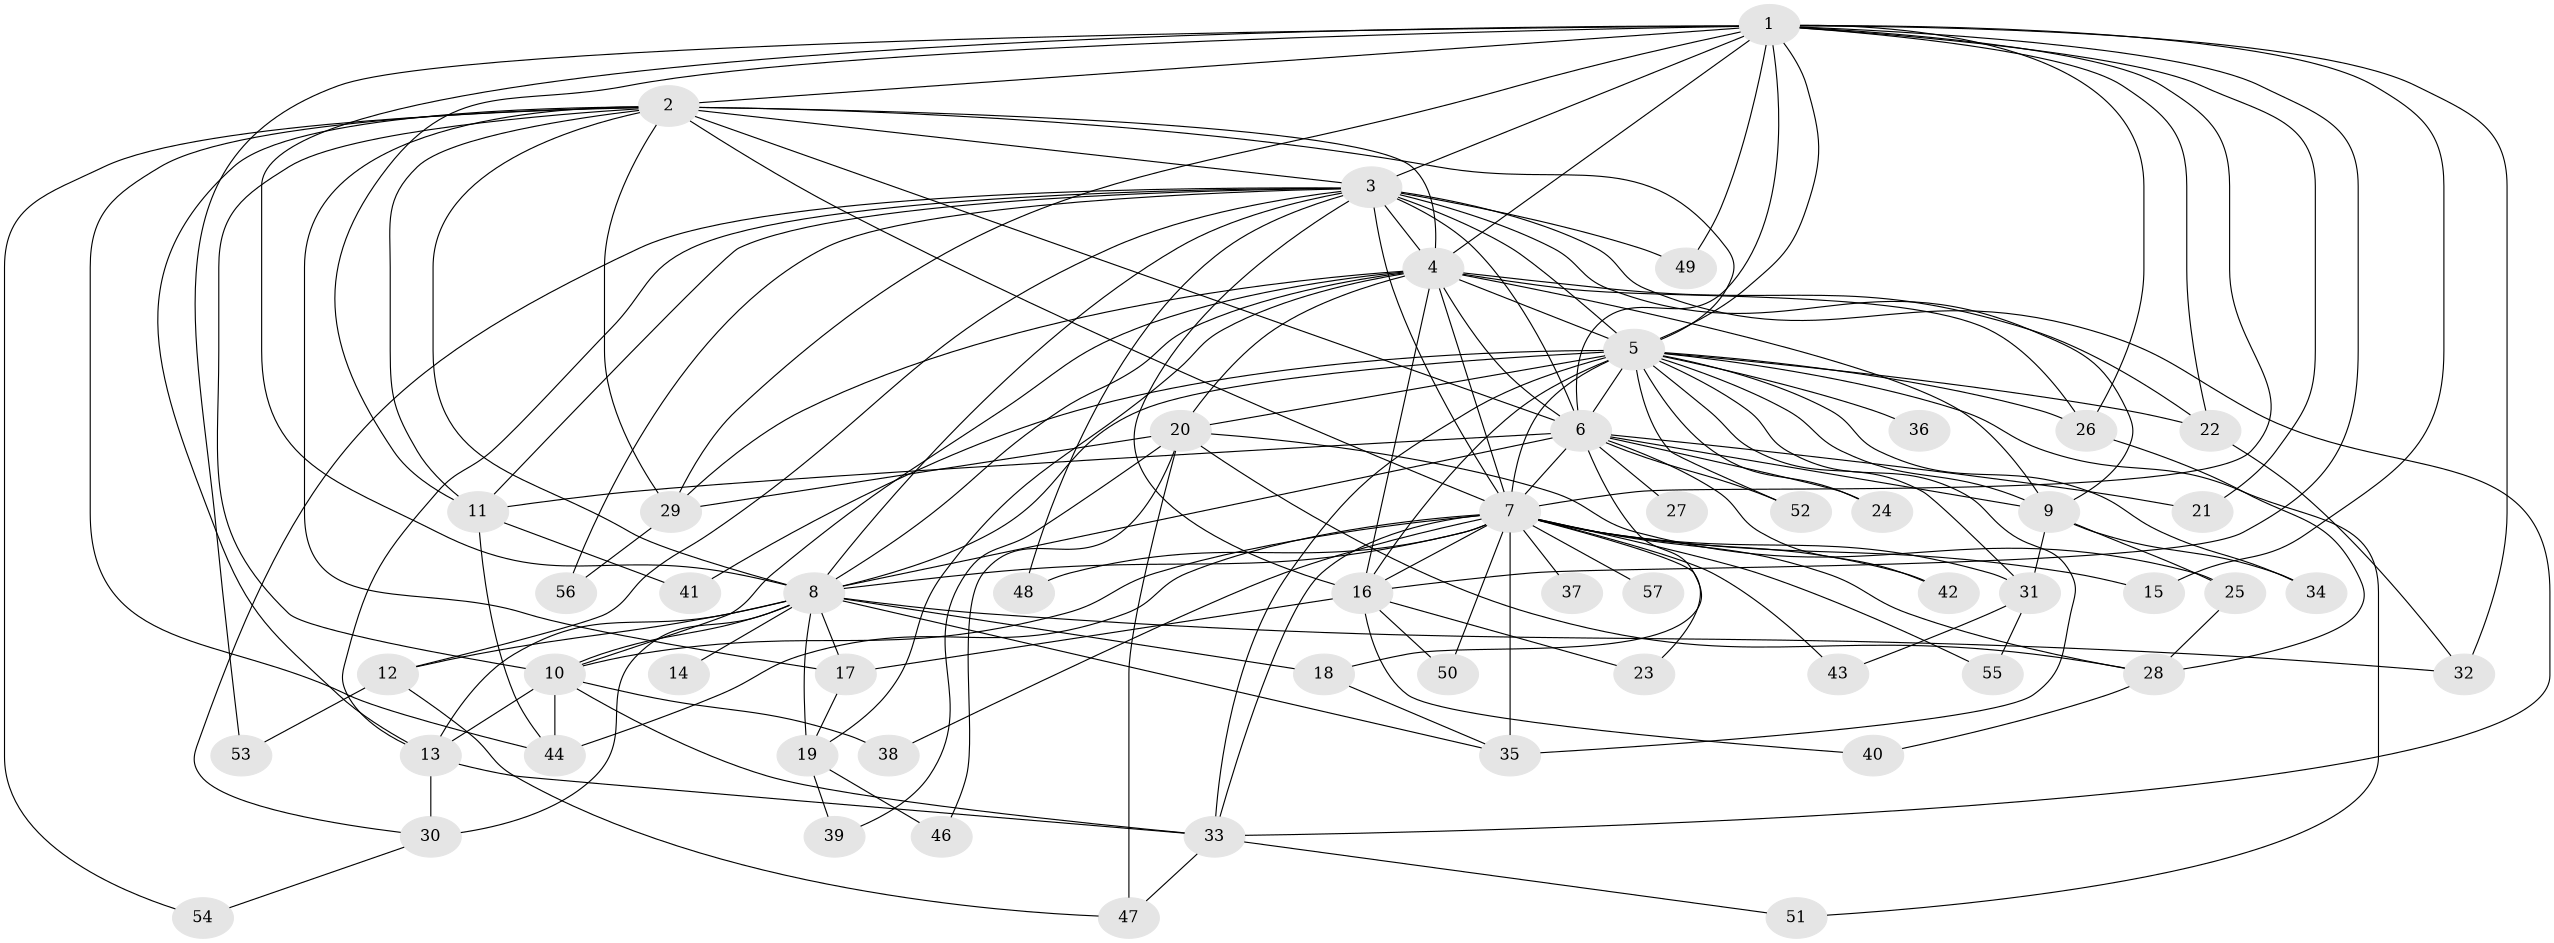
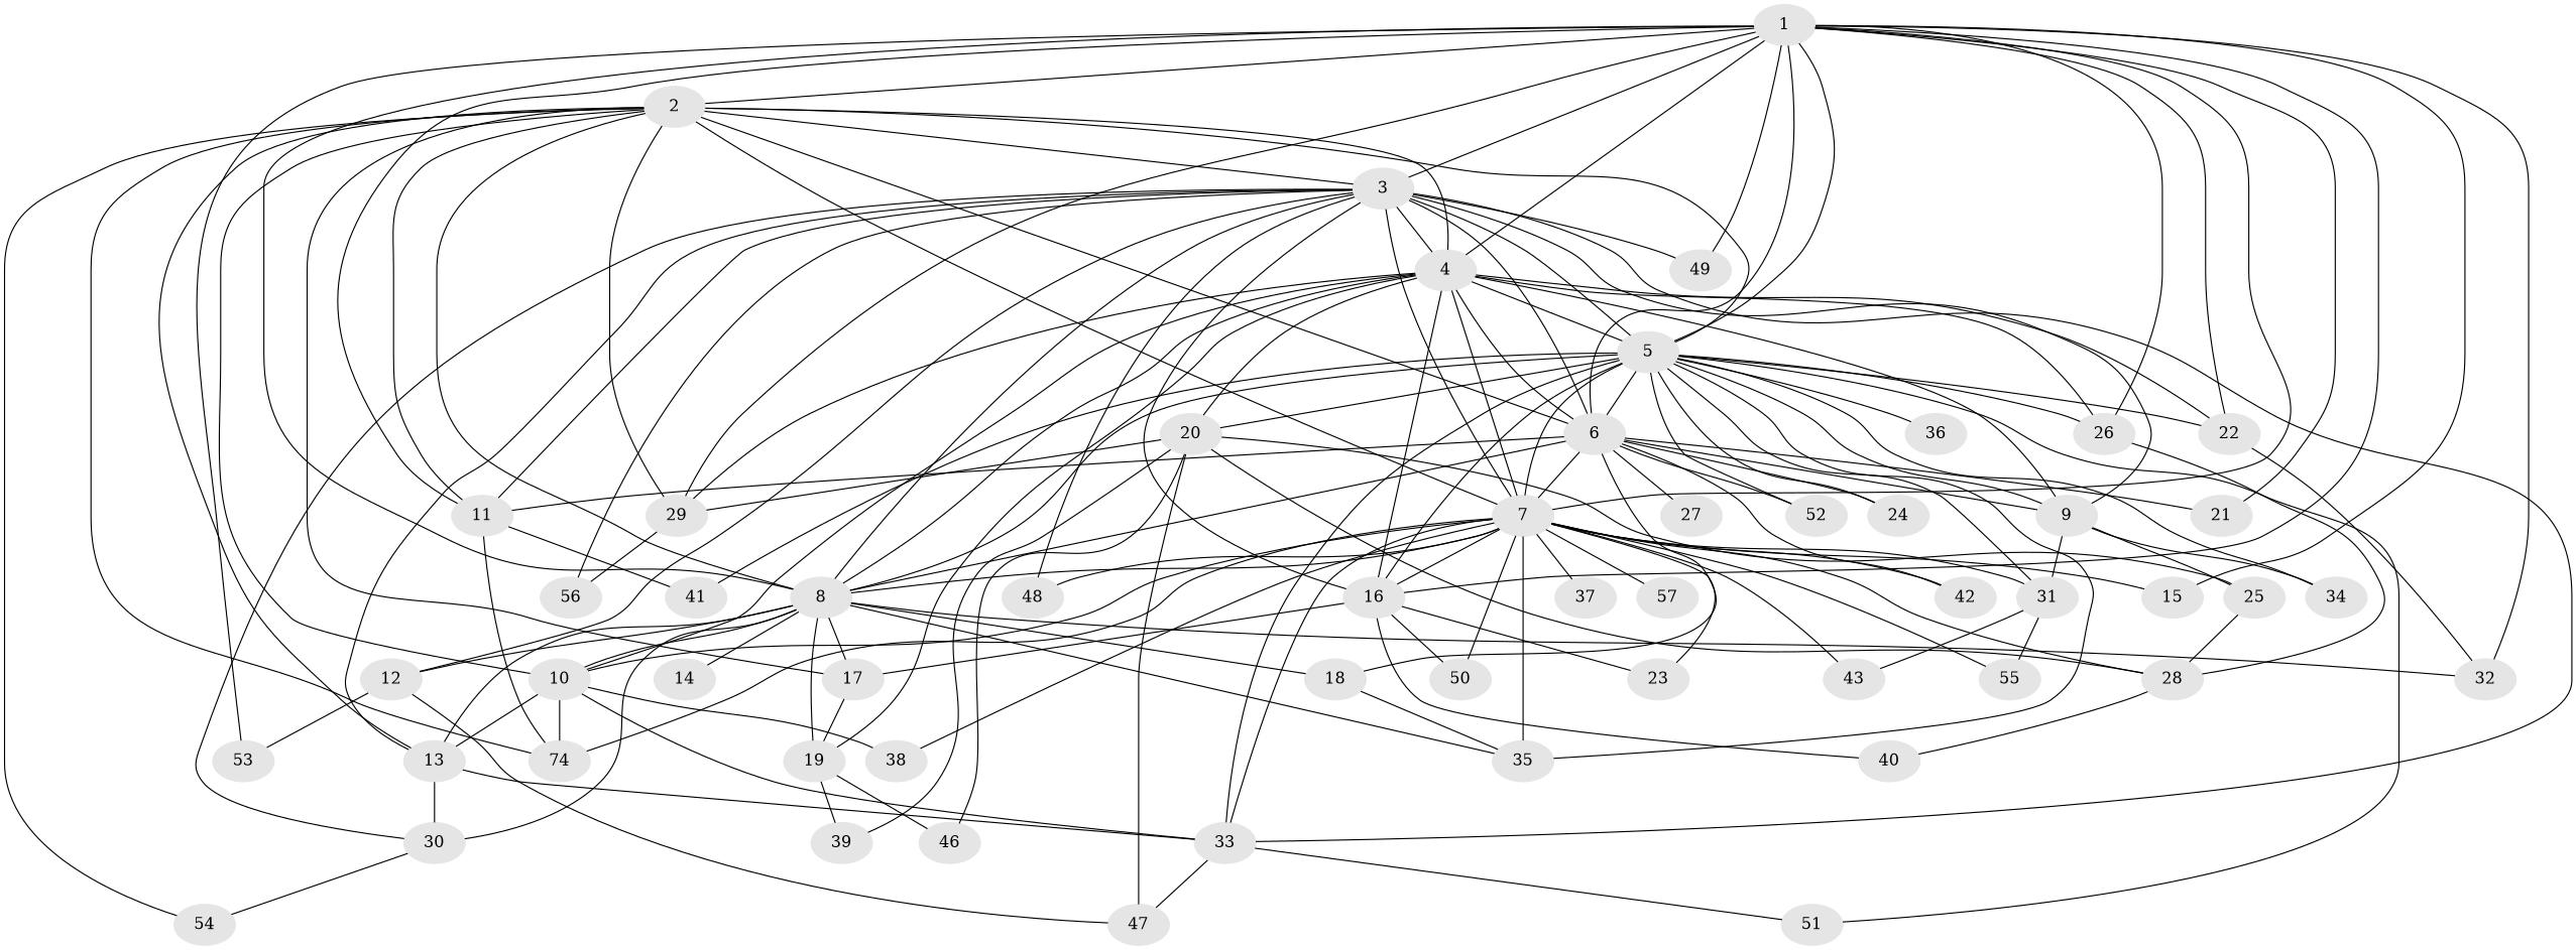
  graph {
    node [color=gray90 style=filled]
    edge [weight=1.0]
    1
    2
    3
    4
    5
    6
    7
    8
    11
    15
    16
    21
    22
    26
    29
    32
    49
    53
    10
    13
    17
-   44
+   44 [label=74]
    54
    9
    12
    30
    33
    48
    56
    20
    19
    24
    31
    34
    35
    36
    41
    51
    52
    18
    27
    42
    23
    28
    37
    38
    43
    50
    55
    57
    14
    40
    25
    47
    39
    46
    1 -- 2
    1 -- 3 [weight=2.0]
    1 -- 4 [weight=2.0]
    1 -- 5 [weight=2.0]
    1 -- 6
    1 -- 7 [weight=2.0]
    1 -- 8 [weight=2.0]
    1 -- 11
    1 -- 15
    1 -- 16
    1 -- 21
    1 -- 22
    1 -- 26
    1 -- 29
    1 -- 32
    1 -- 49
    1 -- 53
    2 -- 3 [weight=3.0]
    2 -- 4
    2 -- 5 [weight=2.0]
    2 -- 6 [weight=2.0]
    2 -- 7 [weight=2.0]
    2 -- 8
    2 -- 11
    2 -- 29
    2 -- 10
    2 -- 13
    2 -- 17
    2 -- 44
    2 -- 54
    3 -- 4 [weight=3.0]
    3 -- 5 [weight=4.0]
    3 -- 6 [weight=2.0]
    3 -- 7 [weight=4.0]
    3 -- 8 [weight=2.0]
    3 -- 11
    3 -- 16
    3 -- 49
    3 -- 13
    3 -- 9
    3 -- 12
    3 -- 30
    3 -- 33
    3 -- 48 [weight=3.0]
    3 -- 56
    4 -- 5 [weight=2.0]
    4 -- 6
    4 -- 7 [weight=13.0]
    4 -- 8
    4 -- 16
    4 -- 22
    4 -- 26 [weight=2.0]
    4 -- 29
    4 -- 10
    4 -- 9
    4 -- 20
    4 -- 19
    5 -- 6 [weight=3.0]
    5 -- 7 [weight=4.0]
    5 -- 8 [weight=3.0]
    5 -- 16
    5 -- 22
    5 -- 26
    5 -- 9
    5 -- 33
    5 -- 20
    5 -- 24
    5 -- 31 [weight=2.0]
    5 -- 34
    5 -- 35
    5 -- 36
    5 -- 41
    5 -- 51
    5 -- 52
    6 -- 7 [weight=3.0]
    6 -- 8
    6 -- 11
    6 -- 21
    6 -- 9
    6 -- 24
    6 -- 52
    6 -- 18
    6 -- 27
    6 -- 42
    7 -- 8
    7 -- 15
    7 -- 16
    7 -- 10
    7 -- 44
    7 -- 33
    7 -- 48
    7 -- 31
    7 -- 35 [weight=2.0]
    7 -- 42
    7 -- 23
    7 -- 28
    7 -- 37
    7 -- 38
    7 -- 43
    7 -- 50
    7 -- 55
    7 -- 57
    8 -- 32
    8 -- 10
    8 -- 13
    8 -- 17
    8 -- 12
    8 -- 30 [weight=2.0]
    8 -- 19 [weight=2.0]
    8 -- 35
    8 -- 18
    8 -- 14
    11 -- 44
    11 -- 41
    16 -- 17
    16 -- 23
    16 -- 50
    16 -- 40
    22 -- 32 [weight=2.0]
    26 -- 28
    29 -- 56
    10 -- 13
    10 -- 44
    10 -- 33
    10 -- 38
    13 -- 30
    13 -- 33
    17 -- 19
    9 -- 31
    9 -- 34
    9 -- 25
    12 -- 53
    12 -- 47
    30 -- 54
    33 -- 51
    33 -- 47
    20 -- 29
    20 -- 28
    20 -- 25
    20 -- 47
    20 -- 39
    20 -- 46
    19 -- 39
    19 -- 46
    31 -- 43
    31 -- 55
    18 -- 35
    28 -- 40
    25 -- 28
  }
